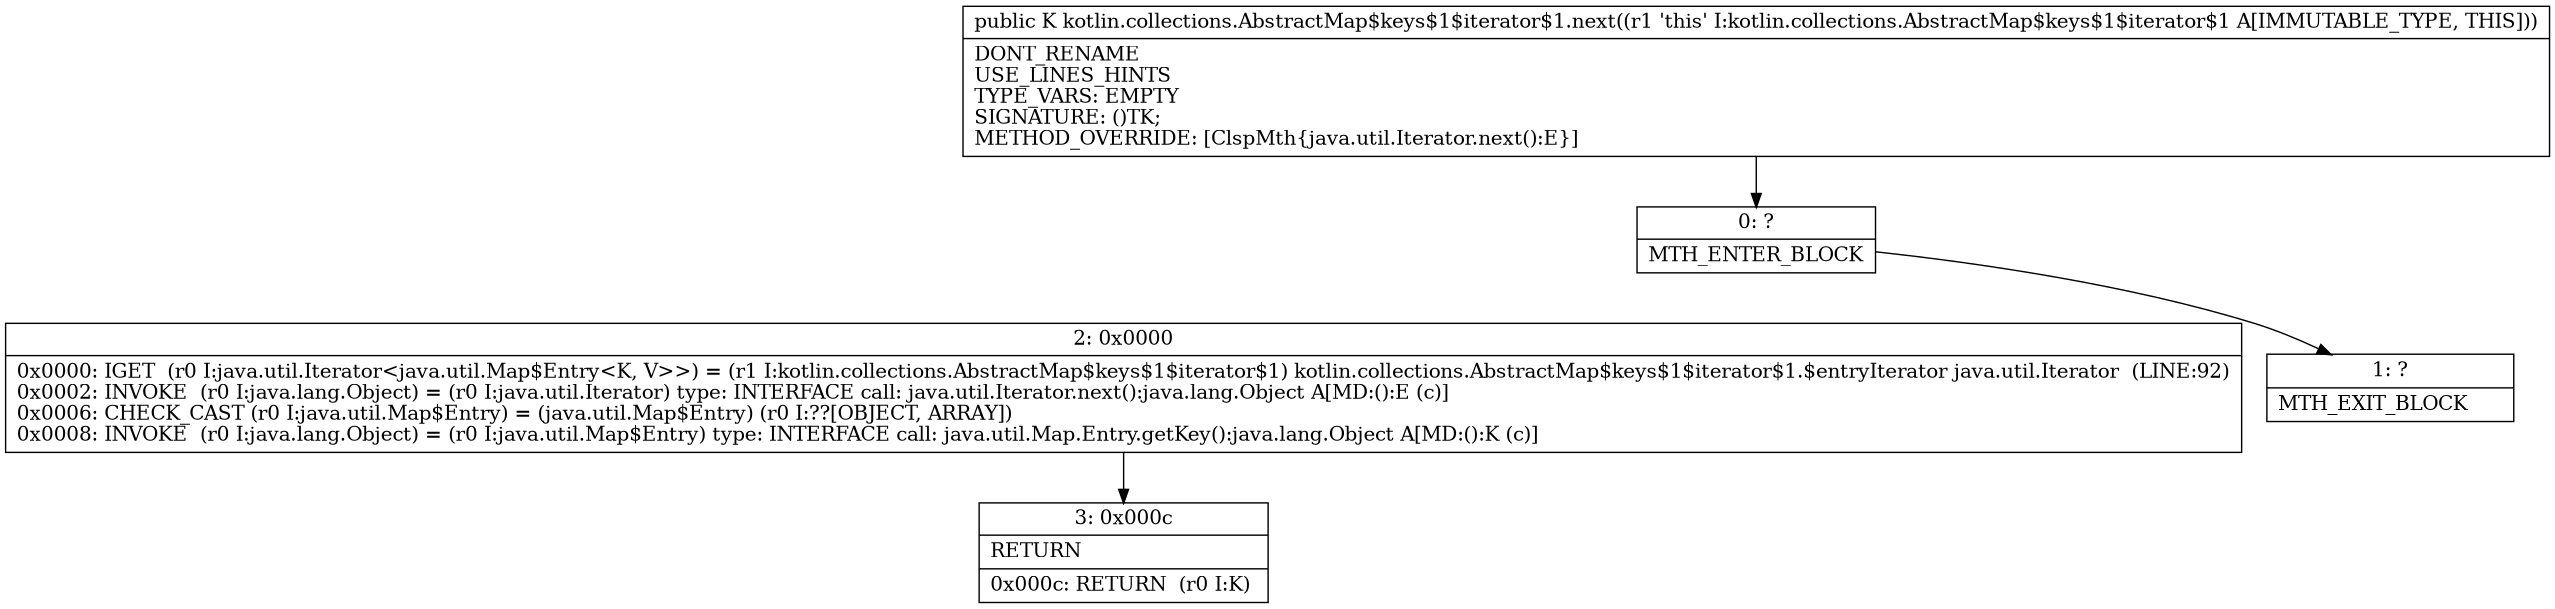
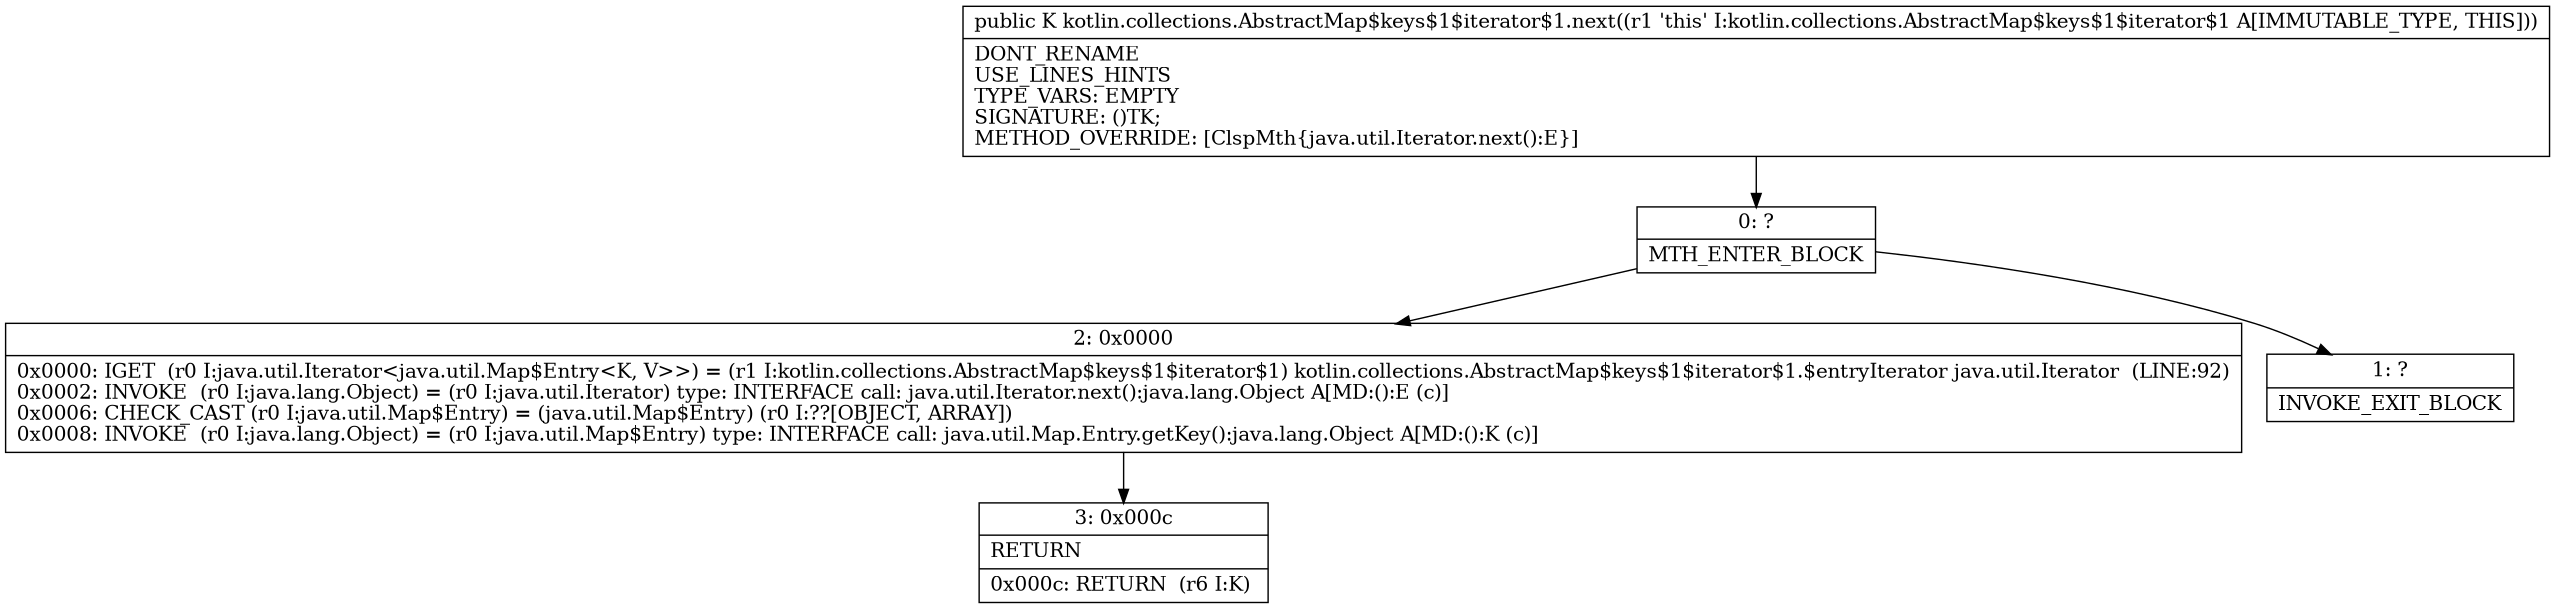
  digraph {
    node [shape=record]
    n1 [label="{0\:\ ?|MTH_ENTER_BLOCK\l}"]
    n2 [label="{2\:\ 0x0000|0x0000: IGET  (r0 I:java.util.Iterator\<java.util.Map$Entry\<K, V\>\>) = (r1 I:kotlin.collections.AbstractMap$keys$1$iterator$1) kotlin.collections.AbstractMap$keys$1$iterator$1.$entryIterator java.util.Iterator  (LINE:92)\l0x0002: INVOKE  (r0 I:java.lang.Object) = (r0 I:java.util.Iterator) type: INTERFACE call: java.util.Iterator.next():java.lang.Object A[MD:():E (c)]\l0x0006: CHECK_CAST (r0 I:java.util.Map$Entry) = (java.util.Map$Entry) (r0 I:??[OBJECT, ARRAY]) \l0x0008: INVOKE  (r0 I:java.lang.Object) = (r0 I:java.util.Map$Entry) type: INTERFACE call: java.util.Map.Entry.getKey():java.lang.Object A[MD:():K (c)]\l}"]
-   n3 [label="{1\:\ ?|MTH_EXIT_BLOCK\l}"]
-   n4 [label="{3\:\ 0x000c|RETURN\l|0x000c: RETURN  (r0 I:K) \l}"]
+   n3 [label="{1\:\ ?|INVOKE_EXIT_BLOCK\l}"]
+   n4 [label="{3\:\ 0x000c|RETURN\l|0x000c: RETURN  (r6 I:K) \l}"]
    n5 [label="{public K kotlin.collections.AbstractMap$keys$1$iterator$1.next((r1 'this' I:kotlin.collections.AbstractMap$keys$1$iterator$1 A[IMMUTABLE_TYPE, THIS]))  | DONT_RENAME\lUSE_LINES_HINTS\lTYPE_VARS: EMPTY\lSIGNATURE: ()TK;\lMETHOD_OVERRIDE: [ClspMth\{java.util.Iterator.next():E\}]\l}"]
+   n1 -> n2
    n1 -> n3
    n2 -> n4
    n5 -> n1
  }
